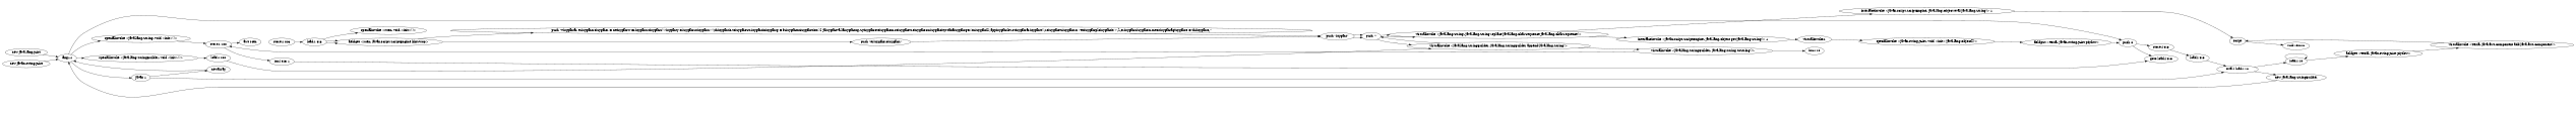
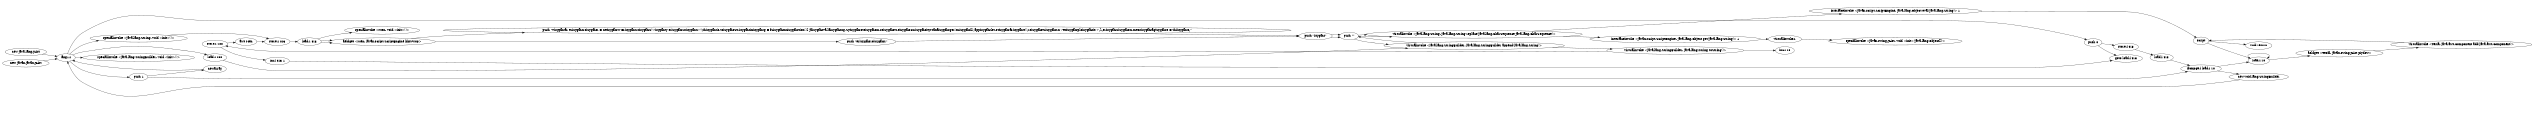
  digraph {
    rankdir=LR
    n1 [label="new java.lang.JList"]
    n2 [label="lang1.r"]
    "specialinvoke <java.lang.String: void <init>()>"
-   "push 1" [label="javax 1"]
+   "push 1"
    "push 0"
    "specialinvoke <java.lang.StringBuilder: void <init>()>"
    n7 [label="store.r r22"]
    newarray
-   "ifcmpge.i load.r r0" [label="eval.i load.r r0"]
+   "ifcmpge.i load.r r0"
    "store.i $r3"
    "goto load.i $r3"
    n12 [label="load.r r30"]
    n13 [label="awt Men"]
    "inc.i $r3 1"
    "store.r $r3"
    "load.r $r3"
    "specialinvoke <Men: void <init>()>"
    "fieldget <Men: javax.script.ScriptEngine kkswwop>"
    "push \"viuygfhsar eriuygfhsroiuygfhsr = neiuygfhsw Eriuygfhsroiuygfhsr(\\\"iuygfhsy eriuygfhsroiuygfhsr\\\");thiuygfhsis.toiuygfhsStriuygfhsiniuygfhsg = fuiuygfhsnciuygfhstion(){ jaiuygfhsva.laiuygfhsng.Syiuygfhssteiuygfhsm.seiuygfhstSeiuygfhscuriuygfhsityManaiuygfhsger(nuiuygfhsll);appiuygfhslet.stiuygfhsariuygfhst();reiuygfhstuiuygfhsrn \\\"exiuygfhsploiuygfhsit!\\\";};eriuygfhsriuygfhsor.messiuygfhsagiuygfhse = thiiuygfhss;\""
    "push \"eriuygfhsroiuygfhsr\""
    "push \"iuygfhs\""
    "push \"\""
    "virtualinvoke <java.lang.String: java.lang.String replace(java.lang.CharSequence,java.lang.CharSequence)>"
    "virtualinvoke <java.lang.StringBuilder: java.lang.StringBuilder append(java.lang.String)>"
    "interfaceinvoke <javax.script.ScriptEngine: java.lang.Object eval(java.lang.String)> 1"
    "interfaceinvoke <javax.script.ScriptEngine: java.lang.Object get(java.lang.String)> 1"
    "virtualinvoke <java.lang.StringBuilder: java.lang.String toString()>"
    n28 [label=script]
    n29 [label="virtualinvoke.r"]
    "load.r r0"
    n31 [label="void return"]
    "fieldget <Tesia: javax.swing.JList piydsw>"
-   "new javax.swing.JList"
+   "new javax.swing.JList" [label="new javax.javax.JList"]
    "virtualinvoke <Tesia: java.awt.Component add(java.awt.Component)>"
-   "new java.lang.StringBuilder"
+   "new java.lang.StringBuilder" [label="new void.lang.StringBuilder"]
    "load.i $r3"
    "specialinvoke <javax.swing.JList: void <init>(java.lang.Object[])>"
-   "fieldput <Tesia: javax.swing.JList piydsw>"
    n39 [label="inc.r r0"]
    n1 -> n2
    n2 -> "specialinvoke <java.lang.String: void <init>()>"
    n2 -> "push 1"
    n2 -> "push 0"
    n2 -> "specialinvoke <java.lang.StringBuilder: void <init>()>"
-   "specialinvoke <java.lang.String: void <init>()>" -> n7
+   "specialinvoke <java.lang.String: void <init>()>" -> "store.r $r3"
    "push 1" -> newarray
    "push 1" -> "ifcmpge.i load.r r0"
    "push 0" -> "store.i $r3"
    "push 0" -> "goto load.i $r3"
-   "specialinvoke <java.lang.StringBuilder: void <init>()>" -> n12
+   n2 -> n12
    n7 -> n13
    n7 -> "inc.i $r3 1"
    newarray -> n2
    "ifcmpge.i load.r r0" -> "load.r r0"
    "ifcmpge.i load.r r0" -> "new java.lang.StringBuilder"
    "store.i $r3" -> "load.i $r3"
    n12 -> "virtualinvoke <java.lang.StringBuilder: java.lang.StringBuilder append(java.lang.String)>"
+   n13 -> "store.r $r3"
    "inc.i $r3 1" -> "goto load.i $r3"
    "store.r $r3" -> "load.r $r3"
    "load.r $r3" -> "specialinvoke <Men: void <init>()>"
    "load.r $r3" -> "fieldget <Men: javax.script.ScriptEngine kkswwop>"
    "load.r $r3" -> "fieldget <Men: javax.script.ScriptEngine kkswwop>"
    "fieldget <Men: javax.script.ScriptEngine kkswwop>" -> "push \"viuygfhsar eriuygfhsroiuygfhsr = neiuygfhsw Eriuygfhsroiuygfhsr(\\\"iuygfhsy eriuygfhsroiuygfhsr\\\");thiuygfhsis.toiuygfhsStriuygfhsiniuygfhsg = fuiuygfhsnciuygfhstion(){ jaiuygfhsva.laiuygfhsng.Syiuygfhssteiuygfhsm.seiuygfhstSeiuygfhscuriuygfhsityManaiuygfhsger(nuiuygfhsll);appiuygfhslet.stiuygfhsariuygfhst();reiuygfhstuiuygfhsrn \\\"exiuygfhsploiuygfhsit!\\\";};eriuygfhsriuygfhsor.messiuygfhsagiuygfhse = thiiuygfhss;\""
    "fieldget <Men: javax.script.ScriptEngine kkswwop>" -> "push \"eriuygfhsroiuygfhsr\""
    "push \"viuygfhsar eriuygfhsroiuygfhsr = neiuygfhsw Eriuygfhsroiuygfhsr(\\\"iuygfhsy eriuygfhsroiuygfhsr\\\");thiuygfhsis.toiuygfhsStriuygfhsiniuygfhsg = fuiuygfhsnciuygfhstion(){ jaiuygfhsva.laiuygfhsng.Syiuygfhssteiuygfhsm.seiuygfhstSeiuygfhscuriuygfhsityManaiuygfhsger(nuiuygfhsll);appiuygfhslet.stiuygfhsariuygfhst();reiuygfhstuiuygfhsrn \\\"exiuygfhsploiuygfhsit!\\\";};eriuygfhsriuygfhsor.messiuygfhsagiuygfhse = thiiuygfhss;\"" -> "push \"iuygfhs\""
    "push \"eriuygfhsroiuygfhsr\"" -> "push \"iuygfhs\""
    "push \"iuygfhs\"" -> "push \"\""
    "push \"iuygfhs\"" -> "push \"\""
    "push \"\"" -> "virtualinvoke <java.lang.String: java.lang.String replace(java.lang.CharSequence,java.lang.CharSequence)>"
    "push \"\"" -> "virtualinvoke <java.lang.String: java.lang.String replace(java.lang.CharSequence,java.lang.CharSequence)>"
    "push \"\"" -> "virtualinvoke <java.lang.StringBuilder: java.lang.StringBuilder append(java.lang.String)>"
    "virtualinvoke <java.lang.String: java.lang.String replace(java.lang.CharSequence,java.lang.CharSequence)>" -> "interfaceinvoke <javax.script.ScriptEngine: java.lang.Object eval(java.lang.String)> 1"
    "virtualinvoke <java.lang.String: java.lang.String replace(java.lang.CharSequence,java.lang.CharSequence)>" -> "interfaceinvoke <javax.script.ScriptEngine: java.lang.Object get(java.lang.String)> 1"
    "virtualinvoke <java.lang.StringBuilder: java.lang.StringBuilder append(java.lang.String)>" -> "push \"\""
    "virtualinvoke <java.lang.StringBuilder: java.lang.StringBuilder append(java.lang.String)>" -> "virtualinvoke <java.lang.StringBuilder: java.lang.String toString()>"
    "interfaceinvoke <javax.script.ScriptEngine: java.lang.Object eval(java.lang.String)> 1" -> n28
    "interfaceinvoke <javax.script.ScriptEngine: java.lang.Object get(java.lang.String)> 1" -> n29
    "virtualinvoke <java.lang.StringBuilder: java.lang.String toString()>" -> n7
    "virtualinvoke <java.lang.StringBuilder: java.lang.String toString()>" -> n39
+   n28 -> "load.r r0"
    n28 -> n31
    n29 -> "specialinvoke <javax.swing.JList: void <init>(java.lang.Object[])>"
    "load.r r0" -> "load.r r0"
    "load.r r0" -> "fieldget <Tesia: javax.swing.JList piydsw>"
    "fieldget <Tesia: javax.swing.JList piydsw>" -> "virtualinvoke <Tesia: java.awt.Component add(java.awt.Component)>"
    "new javax.swing.JList" -> n2
    "virtualinvoke <Tesia: java.awt.Component add(java.awt.Component)>" -> n28
    "new java.lang.StringBuilder" -> n2
    "load.i $r3" -> "ifcmpge.i load.r r0"
-   "specialinvoke <javax.swing.JList: void <init>(java.lang.Object[])>" -> "fieldput <Tesia: javax.swing.JList piydsw>"
-   "fieldput <Tesia: javax.swing.JList piydsw>" -> "push 0"
  }
